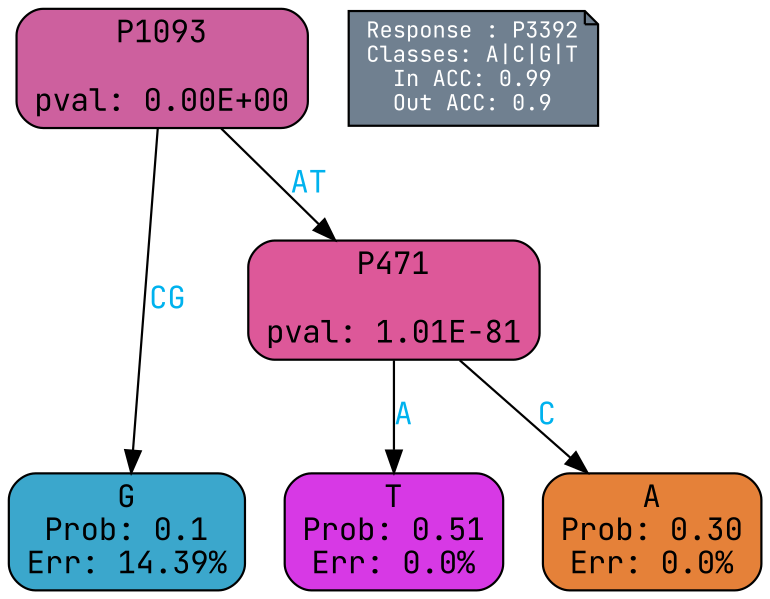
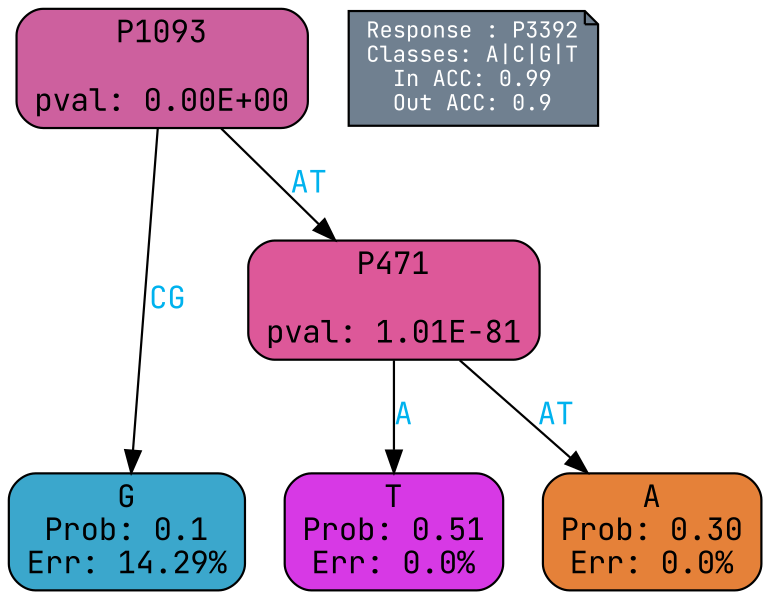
  digraph {
    fontname="JetBrains Mono"
    ranksep=equally
    splines=polylines
    node [color=black fontname="JetBrains Mono" shape=box style="filled, rounded"]
    edge [fontcolor=deepskyblue2 fontname="JetBrains Mono"]
    n1 [fillcolor="#d739e5" label="T\nProb: 0.51\nErr: 0.0%"]
    n2 [fillcolor="#e58139" label="A\nProb: 0.30\nErr: 0.0%"]
-   n3 [fillcolor="#3ba7cc" label="G\nProb: 0.1\nErr: 14.39%"]
+   n3 [fillcolor="#3ba7cc" label="G\nProb: 0.1\nErr: 14.29%"]
    n4 [align=left fillcolor=slategray fontcolor=white fontsize=10 label="Response : P3392\nClasses: A|C|G|T\nIn ACC: 0.99\nOut ACC: 0.9\n" shape=note style=filled]
    n5 [fillcolor="#cd609e" label="P1093\n\npval: 0.00E+00"]
    n6 [fillcolor="#dd5899" label="P471\n\npval: 1.01E-81"]
    subgraph sub_1 {
      rank=same
      n1
      n2
      n3
    }
    subgraph sub_2 {
      rank=same
      n4
      n5
    }
    n5 -> n3 [label=CG]
    n5 -> n6 [label=AT]
    n6 -> n1 [label=A]
-   n6 -> n2 [label=C]
+   n6 -> n2 [label=AT]
  }
